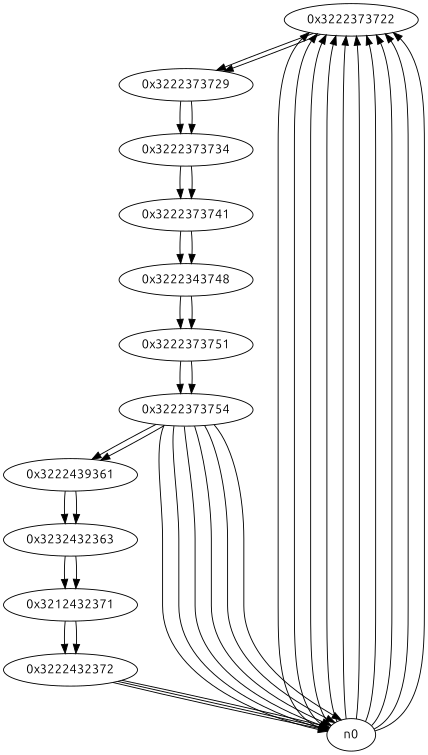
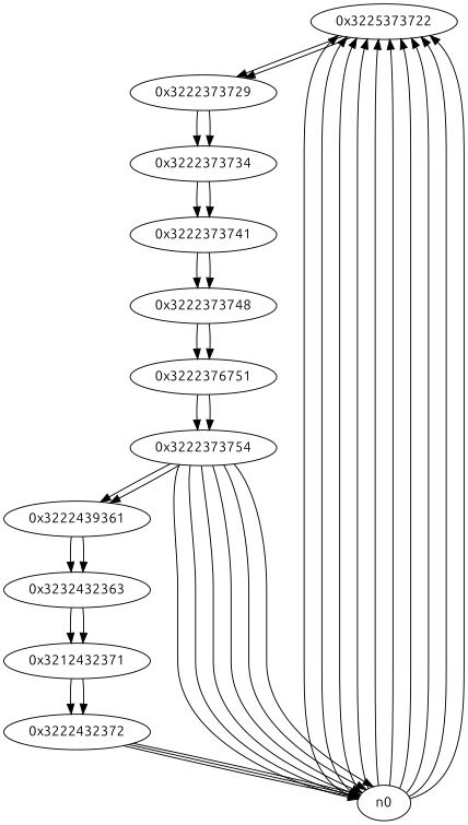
  digraph {
    fontname=Ubuntu
    node [fontname=Ubuntu]
    edge [fontname=Ubuntu]
-   n1 [label="0x3222373722"]
+   n1 [label="0x3225373722"]
    n2 [label="0x3222373729"]
    n3 [label="0x3222373734"]
    n4 [label="0x3222373741"]
-   n5 [label="0x3222343748"]
-   n6 [label="0x3222373751"]
+   n5 [label="0x3222373748"]
+   n6 [label="0x3222376751"]
    n7 [label="0x3222373754"]
    n8 [label="0x3222439361"]
    n0
    n9 [label="0x3232432363"]
    n10 [label="0x3212432371"]
    n11 [label="0x3222432372"]
    n1 -> n2
    n1 -> n2
    n2 -> n3
    n2 -> n3
    n3 -> n4
    n3 -> n4
    n4 -> n5
    n4 -> n5
    n5 -> n6
    n5 -> n6
    n6 -> n7
    n6 -> n7
    n7 -> n8
    n7 -> n8
    n7 -> n0
    n7 -> n0
    n7 -> n0
    n7 -> n0
    n7 -> n0
    n7 -> n0
    n8 -> n9
    n8 -> n9
    n0 -> n1
    n0 -> n1
    n0 -> n1
    n0 -> n1
    n0 -> n1
    n0 -> n1
    n0 -> n1
    n0 -> n1
    n0 -> n1
    n0 -> n1
    n9 -> n10
    n9 -> n10
    n10 -> n11
    n10 -> n11
    n11 -> n0
    n11 -> n0
    n11 -> n0
  }
